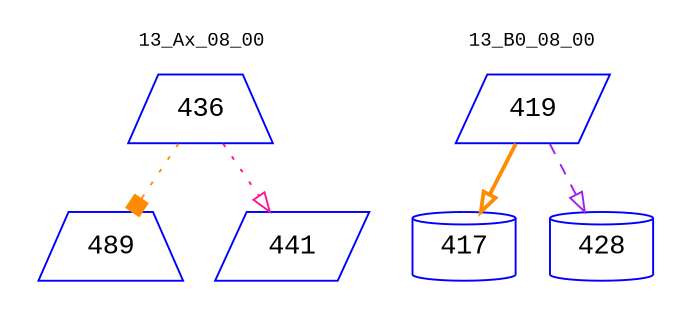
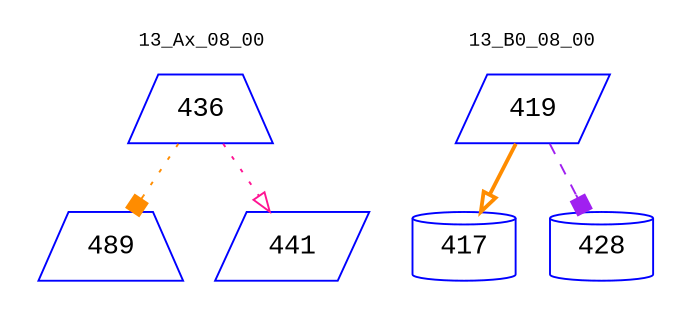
  digraph {
    fontname="Liberation Mono"
    node [color=blue fontname="Liberation Mono" shape=trapezium]
    edge [arrowhead=box color=darkorange fontname="Liberation Mono" style=dotted]
    n1 [label=436]
    n2 [label=489]
    n3 [label=441 shape=parallelogram]
    n4 [label=419 shape=parallelogram]
    n5 [label=417 shape=cylinder]
    n6 [label=428 shape=cylinder]
    subgraph cluster_1 {
      color=white
      fontsize=10
      label="13_Ax_08_00"
      n1
      n2
      n3
    }
    subgraph cluster_2 {
      color=white
      fontsize=10
      label="13_B0_08_00"
      n4
      n5
      n6
    }
    n1 -> n2
    n1 -> n3 [arrowhead=onormal color=deeppink]
    n4 -> n5 [arrowhead=onormal style=bold]
-   n4 -> n6 [arrowhead=onormal color=purple style=dashed]
+   n4 -> n6 [color=purple style=dashed]
  }
